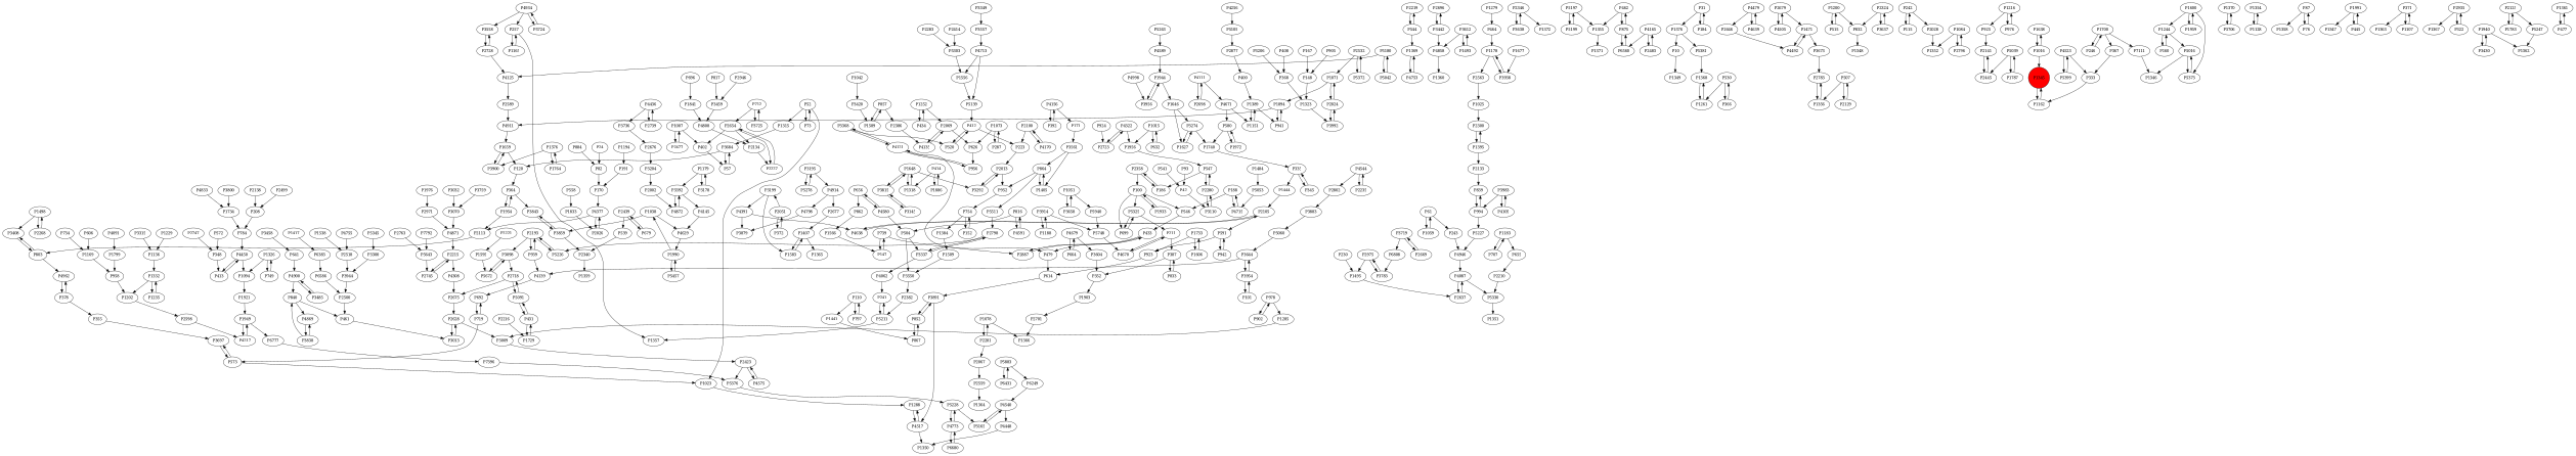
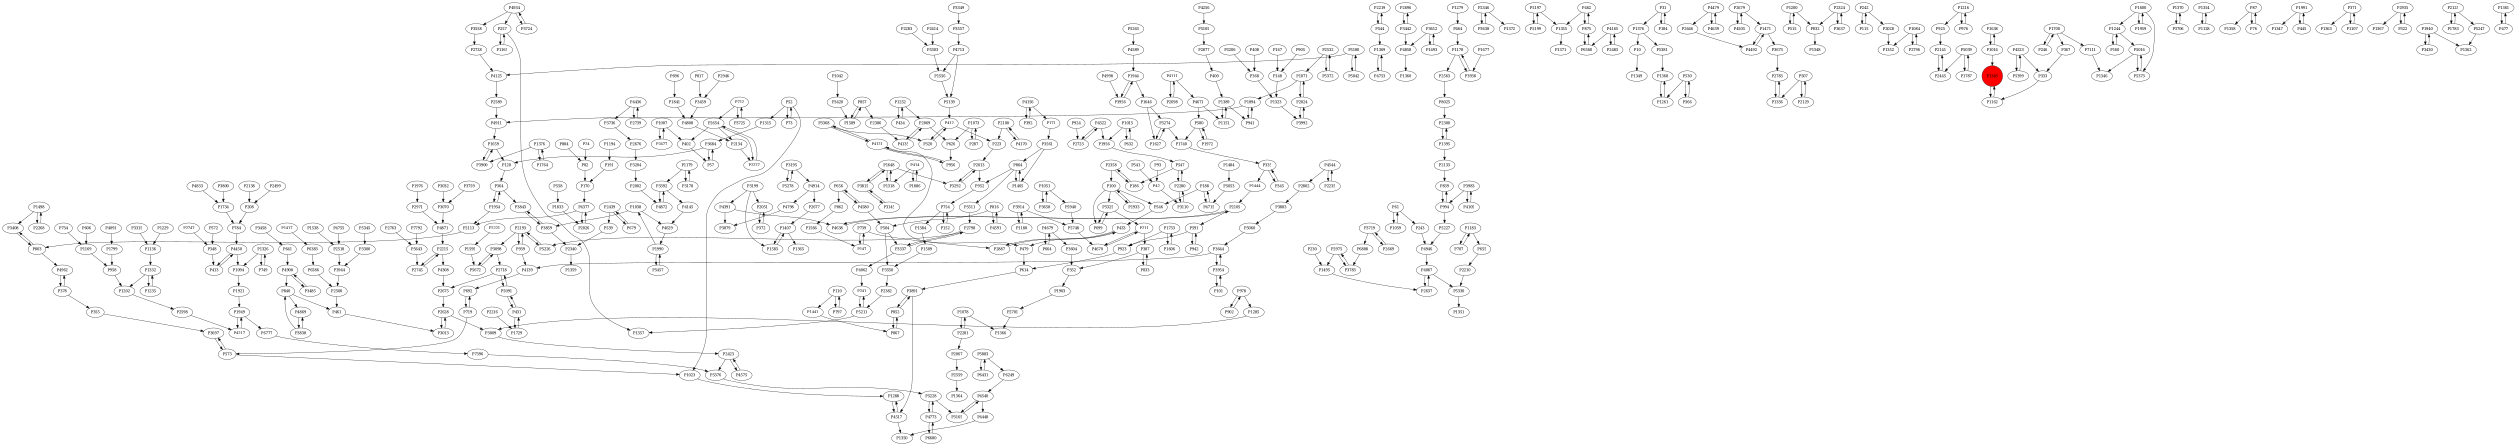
  digraph {
    fontname="Noto Serif"
    node [fontname="Noto Serif"]
    edge [fontname="Noto Serif"]
    P1498
    P3408
    P2268
    P803
    P4962
    P1921
    P1949
    P4217
    P6777
    P7396
    P1648
    P3815
    P1318
    P3292
    P3145
    P2013
    P2971
    P4871
    P2215
    P2745
    P4308
    P2728
    P3558
    P4125
    P2589
    P591
    P923
    P942
    P614
    P3891
    P1315
    P3684
    P120
    P57
    P364
    P2219
    P544
    P1369
    P4753
    P5325
    P699
    P211
    P4670
    P387
    P2358
    P100
    P186
    P1933
    P546
    P433
    P816
    P4591
    P504
    P3337
    P3550
    P368
    P1323
    P3992
    P2024
    P5303
    P1556
    P5139
    P412
    P378
    P355
    P3697
    P2802
    P3883
    P5060
    P3644
    P2696
    P3442
    P4858
    P1360
    P1007
    P2477
    P402
    P6680
    P4773
    P5228
    P3165
    P2300
    P1395
    P2133
    P839
    P3420
    P1589
    P857
    P2386
    P2346
    P3638
    P1372
    P1071
    P1894
    P1165
    P257
    P1357
    P958
    P1202
    P2598
    P5197
    P5199
    P1355
    P1371
    P4436
    P3736
    P2739
    P2676
    P3204
    P31
    P1576
    P184
    P10
    P5381
    P1349
    P1368
    P2798
    P4062
    P2382
    P5226
    P241
    P864
    P5511
    P952
    P1405
    P754
    P4575
    P2423
    P5376
    P3195
    P5278
    P4914
    P4798
    P2677
    P3783
    P2975
    P1495
    P2637
    P939
    P2193
    P4139
    P3098
    P692
    P2718
    P5672
    P3879
    P1407
    n148 [label=P2783]
    P1356
    P1646
    P3274
    P1627
    P1740
    P335
    P167
    P148
    P994
    P5227
    P4946
    P5042
    P5180
    P1376
    P1764
    P3900
    P1659
    P3838
    P840
    P4869
    P461
    P3013
    P2002
    P4872
    P3392
    P4145
    P832
    P1348
    P1252
    P434
    P2069
    P626
    P4135
    P242
    P115
    P2028
    P1352
    P4105
    P3983
    P2628
    P2654
    P2134
    P2227
    P2141
    P2445
    P4448
    P1350
    P3954
    P101
    P1638
    P1016
    P1345 [fillcolor=red shape=circle style=filled]
    P1162
    P2701
    P1366
    P4911
    P4391
    P4638
    P2105
    P1677
    P3938
    P1178
    P2563
    P2675
    P3719
    P6808
    P2669
    P52
    P73
    P1023
    P1288
    P4377
    P2113
    P2026
    P1059
    P61
    P243
    P4544
    P2235
    P1954
    P3843
    P3859
    P4540
    P2679
    P4505
    P1471
    P3673
    P4492
    P530
    P366
    P1261
    P1444
    P345
    P5039
    P1787
    P1179
    P3178
    P4629
    P5643
    P1384
    P152
    P1509
    P656
    P862
    P4580
    P1566
    P147
    P1370
    P3706
    P1389
    P1151
    P941
    P2439
    P539
    P679
    P2340
    P1359
    P5016
    P5373
    P1346
    P852
    P4517
    P867
    P4087
    P5330
    P1351
    P1354
    P1128
    P4833
    P1734
    P784
    P4450
    P739
    P2887
    P3199
    P1583
    P1365
    P42
    P3110
    P2280
    P547
    P1235
    P1332
    P4121
    P479
    P956
    P3368
    P320
    P712
    P3725
    P6431
    P5883
    P6249
    P5211
    P160
    P1244
    P246
    P1700
    P367
    P7111
    P333
    P696
    P1841
    P4808
    P2281
    P2067
    P1078
    P2559
    P1364
    P414
    P1886
    P5748
    P3914
    P1188
    P573
    P1493
    P3612
    P431
    P1729
    P5091
    P719
    P2532
    P5372
    P875
    P6560
    P462
    P87
    P1358
    P76
    P1600
    P1959
    P223
    P1073
    P287
    P1991
    P1347
    P445
    P3458
    P641
    P4900
    P3485
    P3009
    P1216
    P925
    P976
    P371
    P1363
    P1107
-   P1025
+   P1025 [label=P8025]
    P1956
    P352
    P833
    P1903
    P1200
    P515
    P6586
    P2500
    P4934
    P5724
    P4523
    P5399
    P2935
    P1367
    P322
    P413
    P1094
    P1051
    P3658
    P5940
    P884
    P82
    P170
    P541
    P1538
    P2518
    P3944
    P2324
    P3637
    P3800
    P1733
    P1606
    P4170
    P2100
    P4715
    P188
    P1183
    P655
    P707
    P2210
    P734
    P1169
    P4713
    P110
    P1441
    P797
    P1990
    P1038
    P902
    P978
    P1285
    P2877
    P400
    P606
    P580
    P1972
    P4755
    P5105
    P171
    P3561
    P1084
    P2796
    P230
    P4679
    P664
    P3604
    P1833
    P392
    P4156
    P2747
    P348
    P2483
    P4165
    P6383
    P1940
    P1362
    P3430
    P2283
    P572
    P2051
    P372
    P2646
    P208
    P924
    P2723
    P4322
    P3032
    P3070
    P3759
    P2216
    P3315
    P1136
    P93
    P1799
    P4479
    P4639
    P5457
    P1361
    P477
    P1783
    P2125
    P5247
    P1015
    P632
    P507
    P2129
    P817
    P3459
    P1326
    P749
    P905
    P4998
    P3956
    P1944
    P1595
    P2763
    P3557
    P4589
    P5053
    P4111
    P2698
    P4671
    P4091
    P1279
    P464
    P5263
    P1194
    P191
    P1229
    P2138
    P2499
    P1976
    P3349
    P2414
    P4256
    P3206
    P408
    P7792
    P24
    P1042
    P1484
    P1417
    P558
    P2946
    P2221
    P5345
    P3300
    P1498 -> P3408
    P1498 -> P2268
    P3408 -> P803
    P2268 -> P1498
    P803 -> P3408
    P803 -> P4962
    P4962 -> P378
    P1921 -> P1949
    P1949 -> P4217
    P1949 -> P6777
    P4217 -> P1949
    P6777 -> P7396
    P7396 -> P5376
    P1648 -> P3815
    P1648 -> P1318
    P1648 -> P3292
    P3815 -> P1648
    P3815 -> P3145
    P1318 -> P1648
    P3292 -> P2013
    P3145 -> P3815
    P2013 -> P3292
    P2013 -> P952
    P2971 -> P4871
    P4871 -> P2215
    P2215 -> P2745
    P2215 -> P4308
    P2745 -> P2215
    P4308 -> P2675
-   P2728 -> P3558
    P2728 -> P4125
    P3558 -> P2728
    P4125 -> P2589
    P2589 -> P4911
    P591 -> P923
    P591 -> P942
    P923 -> P614
    P942 -> P591
    P614 -> P3891
    P3891 -> P852
    P3891 -> P4517
    P1315 -> P3684
    P3684 -> P120
    P3684 -> P57
    P120 -> P364
    P57 -> P3684
    P364 -> P1954
    P364 -> P3843
    P2219 -> P544
    P544 -> P2219
    P544 -> P1369
    P1369 -> P4753
    P4753 -> P1369
    P5325 -> P699
    P5325 -> P211
    P699 -> P5325
    P211 -> P4670
    P211 -> P387
    P4670 -> P211
    P387 -> P352
    P387 -> P833
    P2358 -> P100
    P2358 -> P186
    P100 -> P5325
    P100 -> P699
    P100 -> P1933
    P100 -> P546
    P186 -> P2358
    P1933 -> P100
    P546 -> P433
    P433 -> P2887
    P433 -> P479
    P816 -> P4591
    P816 -> P504
    P4591 -> P816
    P504 -> P3337
    P504 -> P3550
    P3337 -> P2798
    P3337 -> P4062
    P3550 -> P2382
    P368 -> P1323
    P1323 -> P3992
    P3992 -> P2024
    P2024 -> P3992
    P2024 -> P1071
    P5303 -> P1556
    P1556 -> P5139
    P5139 -> P412
    P412 -> P320
    P412 -> P223
    P378 -> P4962
    P378 -> P355
    P355 -> P3697
    P3697 -> P573
    P2802 -> P3883
    P3883 -> P5060
    P5060 -> P3644
    P3644 -> P4139
    P3644 -> P3954
    P2696 -> P3442
    P3442 -> P2696
    P3442 -> P4858
    P4858 -> P1360
    P1007 -> P2477
    P1007 -> P402
    P2477 -> P1007
    P402 -> P57
    P6680 -> P4773
    P4773 -> P6680
    P4773 -> P5228
    P5228 -> P4773
    P5228 -> P3165
    P3165 -> P4540
    P2300 -> P1395
    P1395 -> P2300
    P1395 -> P2133
    P2133 -> P839
    P839 -> P994
    P3420 -> P1589
    P1589 -> P857
    P857 -> P1589
    P857 -> P2386
    P2386 -> P4135
    P2346 -> P3638
    P2346 -> P1372
    P3638 -> P2346
    P1071 -> P2024
    P1071 -> P1894
    P1894 -> P4911
    P1894 -> P941
    P1165 -> P257
    P257 -> P1165
    P257 -> P1357
    P958 -> P1202
    P1202 -> P2598
    P2598 -> P4217
    P5197 -> P5199
    P5197 -> P1355
    P5199 -> P5197
    P1355 -> P1371
    P4436 -> P3736
    P4436 -> P2739
    P3736 -> P2676
    P2739 -> P4436
    P2676 -> P3204
    P3204 -> P2002
    P31 -> P1576
    P31 -> P184
    P1576 -> P10
    P1576 -> P5381
    P184 -> P31
    P10 -> P1349
    P5381 -> P1368
    P1368 -> P1261
    P2798 -> P3337
    P2798 -> P5226
    P4062 -> P241
    P2382 -> P5211
    P5226 -> P2193
    P241 -> P5211
    P864 -> P5511
    P864 -> P952
    P864 -> P1405
    P5511 -> P2798
    P952 -> P754
    P1405 -> P864
    P754 -> P1384
    P754 -> P152
    P4575 -> P2423
    P2423 -> P4575
    P2423 -> P5376
    P5376 -> P5228
    P3195 -> P5278
    P3195 -> P4914
    P5278 -> P3195
    P4914 -> P4798
    P4914 -> P2677
    P4798 -> P3879
    P2677 -> P1407
    P3783 -> P2975
    P2975 -> P3783
    P2975 -> P1495
    P1495 -> P2637
    P2637 -> P4087
    P939 -> P2193
    P939 -> P4139
    P2193 -> P5226
    P2193 -> P939
    P2193 -> P3098
    P4139 -> P692
    P3098 -> P2718
    P3098 -> P5672
    P692 -> P719
    P2718 -> P2675
    P2718 -> P5091
    P5672 -> P3098
    P1407 -> P1583
    P1407 -> P1365
    n148 -> P1356
    P1356 -> n148
    P1646 -> P3274
    P1646 -> P1627
    P3274 -> P1627
    P3274 -> P1740
    P1627 -> P3274
    P1740 -> P335
    P335 -> P1444
    P335 -> P345
    P167 -> P148
    P148 -> P1323
    P994 -> P839
    P994 -> P5227
    P5227 -> P4946
    P4946 -> P4087
    P5042 -> P5180
    P5180 -> P4125
    P5180 -> P5042
    P1376 -> P1764
    P1376 -> P3900
    P1764 -> P1376
    P3900 -> P1659
    P1659 -> P120
    P1659 -> P3900
    P3838 -> P840
    P3838 -> P4869
    P840 -> P4869
    P840 -> P461
    P4869 -> P3838
    P461 -> P3013
    P3013 -> P2628
    P2002 -> P4872
    P4872 -> P3392
    P3392 -> P4872
    P3392 -> P4145
    P4145 -> P4629
    P832 -> P1348
    P1252 -> P434
    P1252 -> P2069
    P434 -> P1252
    P2069 -> P626
    P2069 -> P4135
    P626 -> P956
    P4135 -> P2069
    P242 -> P115
    P242 -> P2028
    P115 -> P242
    P2028 -> P1352
    P4105 -> P3983
    P3983 -> P994
    P3983 -> P4105
    P2628 -> P3013
    P2628 -> P3009
    P2654 -> P402
    P2654 -> P2134
    P2654 -> P2227
    P2134 -> P2227
    P2227 -> P2654
    P2141 -> P2445
    P2445 -> P2141
    P4448 -> P1350
    P3954 -> P3644
    P3954 -> P101
    P101 -> P3954
    P1638 -> P1016
    P1016 -> P1638
    P1016 -> P1345
    P1345 -> P1162
    P1162 -> P1345
    P2701 -> P1366
    P4911 -> P1659
    P4391 -> P3879
    P4391 -> P4638
    P4638 -> P2105
    P2105 -> P591
    P2105 -> P4638
    P1677 -> P3938
    P3938 -> P1178
    P1178 -> P3938
    P1178 -> P2563
    P2563 -> P1025
    P2675 -> P2628
    P3719 -> P6808
    P3719 -> P2669
    P6808 -> P3783
    P2669 -> P3719
    P52 -> P1315
    P52 -> P73
    P52 -> P1023
    P73 -> P52
    P1023 -> P1288
    P1288 -> P4517
    P4377 -> P2113
    P4377 -> P2026
    P2113 -> P803
    P2026 -> P4377
    P1059 -> P61
    P61 -> P1059
    P61 -> P243
    P243 -> P4946
    P4544 -> P2802
    P4544 -> P2235
    P2235 -> P4544
    P1954 -> P364
    P1954 -> P2113
    P3843 -> P3859
    P3859 -> P3843
    P3859 -> P2340
    P4540 -> P3165
    P4540 -> P4448
    P2679 -> P4505
    P2679 -> P1471
    P4505 -> P2679
    P1471 -> P3673
    P1471 -> P4492
    P3673 -> n148
    P4492 -> P1471
    P530 -> P366
    P530 -> P1261
    P366 -> P530
    P1261 -> P1368
    P1444 -> P2105
    P345 -> P335
    P5039 -> P2445
    P5039 -> P1787
    P1787 -> P5039
    P1179 -> P3392
    P1179 -> P3178
    P3178 -> P1179
    P4629 -> P1990
    P5643 -> P2745
    P1384 -> P1509
    P152 -> P754
    P1509 -> P3550
    P656 -> P862
    P656 -> P4580
    P862 -> P1566
    P4580 -> P504
    P4580 -> P656
    P1566 -> P147
    P147 -> P739
    P1370 -> P3706
    P3706 -> P1370
    P1389 -> P1151
    P1389 -> P941
    P1151 -> P1389
    P941 -> P1894
    P2439 -> P539
    P2439 -> P679
    P539 -> P2340
    P679 -> P2439
    P2340 -> P1359
    P5016 -> P5373
    P5016 -> P1346
    P5373 -> P5016
    P852 -> P3891
    P852 -> P867
    P4517 -> P1350
    P4517 -> P1288
    P867 -> P852
    P4087 -> P2637
    P4087 -> P5330
    P5330 -> P1351
    P1354 -> P1128
    P1128 -> P1354
    P4833 -> P1734
    P1734 -> P784
    P784 -> P4450
    P4450 -> P413
    P4450 -> P1094
    P739 -> P147
    P739 -> P2887
    P2887 -> P433
    P3199 -> P4391
    P3199 -> P1583
    P1583 -> P1407
    P42 -> P3110
    P3110 -> P2280
    P2280 -> P3110
    P2280 -> P547
    P547 -> P186
    P547 -> P2280
    P1235 -> P1332
    P1332 -> P1202
    P1332 -> P1235
    P4121 -> P479
    P4121 -> P956
    P4121 -> P3368
    P479 -> P614
    P956 -> P4121
    P3368 -> P4121
    P3368 -> P320
    P320 -> P412
    P712 -> P2654
    P712 -> P3725
    P3725 -> P712
    P6431 -> P5883
    P5883 -> P6431
    P5883 -> P6249
    P6249 -> P4540
    P5211 -> P1357
    P5211 -> P241
    P160 -> P1244
    P1244 -> P5016
    P1244 -> P160
    P246 -> P1700
    P1700 -> P246
    P1700 -> P367
    P1700 -> P7111
    P367 -> P333
    P7111 -> P1346
    P333 -> P1162
    P696 -> P1841
    P1841 -> P4808
    P4808 -> P2134
    P2281 -> P2067
    P2281 -> P1078
    P2067 -> P2559
    P1078 -> P1366
    P1078 -> P2281
    P2559 -> P1364
    P414 -> P1318
    P414 -> P1886
    P1886 -> P414
    P5748 -> P4670
    P3914 -> P5748
    P3914 -> P1188
    P1188 -> P3914
    P573 -> P3697
    P573 -> P1023
    P1493 -> P3612
    P3612 -> P4858
    P3612 -> P1493
    P431 -> P1729
    P431 -> P5091
    P1729 -> P431
    P5091 -> P2718
    P5091 -> P431
    P719 -> P692
    P719 -> P573
    P2532 -> P1071
    P2532 -> P5372
    P5372 -> P2532
    P875 -> P6560
    P875 -> P462
    P6560 -> P875
    P462 -> P1355
    P462 -> P875
    P87 -> P1358
    P87 -> P76
    P76 -> P87
    P1600 -> P5373
    P1600 -> P1244
    P1600 -> P1959
    P1959 -> P1600
    P223 -> P2013
    P1073 -> P626
    P1073 -> P287
    P287 -> P1073
    P1991 -> P1347
    P1991 -> P445
    P445 -> P1991
    P3458 -> P641
    P641 -> P4900
    P4900 -> P840
    P4900 -> P3485
    P3485 -> P4900
    P3009 -> P2423
    P1216 -> P925
    P1216 -> P976
    P925 -> P2141
    P976 -> P1216
    P371 -> P1363
    P371 -> P1107
    P1107 -> P371
    P1025 -> P2300
    P1956 -> P547
    P352 -> P1903
    P833 -> P387
    P1903 -> P2701
    P1200 -> P832
    P1200 -> P515
    P515 -> P1200
    P6586 -> P2500
    P2500 -> P461
    P4934 -> P3558
    P4934 -> P257
    P4934 -> P5724
    P5724 -> P4934
    P4523 -> P333
    P4523 -> P5399
    P5399 -> P4523
    P2935 -> P1367
    P2935 -> P322
    P322 -> P2935
    P413 -> P4450
    P1094 -> P1921
    P1051 -> P3658
    P1051 -> P5940
    P3658 -> P1051
    P5940 -> P5748
    P884 -> P82
    P82 -> P170
    P170 -> P4377
    P541 -> P42
    P1538 -> P2518
    P2518 -> P3944
    P3944 -> P2500
    P2324 -> P832
    P2324 -> P3637
    P3637 -> P2324
    P3800 -> P1734
    P1733 -> P923
    P1733 -> P1606
    P1606 -> P1733
    P4170 -> P2100
    P2100 -> P223
    P2100 -> P4170
    P4715 -> P188
    P188 -> P546
    P188 -> P4715
    P1183 -> P655
    P1183 -> P707
    P655 -> P2210
    P707 -> P1183
    P2210 -> P5330
    P734 -> P1169
    P1169 -> P958
    P4713 -> P1556
    P4713 -> P5139
    P110 -> P1441
    P110 -> P797
    P1441 -> P867
    P797 -> P110
    P1990 -> P1038
    P1990 -> P5457
    P1038 -> P3859
    P1038 -> P4629
    P902 -> P978
    P978 -> P902
    P978 -> P1285
    P1285 -> P3009
    P2877 -> P400
    P400 -> P1389
    P606 -> P1169
    P580 -> P1740
    P580 -> P1972
    P1972 -> P580
    P4755 -> P2518
    P5105 -> P2877
    P171 -> P3561
    P3561 -> P864
    P3561 -> P1405
    P1084 -> P1352
    P1084 -> P2796
    P2796 -> P1084
    P230 -> P1495
    P4679 -> P664
    P4679 -> P3604
    P664 -> P4679
    P3604 -> P352
    P1833 -> P2026
    P392 -> P4156
    P4156 -> P171
    P4156 -> P392
    P2747 -> P348
    P348 -> P413
    P2483 -> P4165
    P4165 -> P6560
    P4165 -> P2483
    P6383 -> P6586
    P1940 -> P1362
    P1940 -> P3430
    P3430 -> P1940
    P2283 -> P5303
    P572 -> P348
-   P2051 -> P3199
+   P3199 -> P2051
    P2051 -> P372
    P372 -> P2051
    P2646 -> P4492
    P208 -> P784
    P924 -> P2723
    P2723 -> P4322
    P4322 -> P1956
    P4322 -> P2723
    P3032 -> P3070
    P3070 -> P4871
    P3759 -> P3070
    P2216 -> P1729
    P3315 -> P1136
    P1136 -> P1332
    P93 -> P42
    P1799 -> P958
    P4479 -> P2646
    P4479 -> P4639
    P4639 -> P4479
    P5457 -> P1990
    P1361 -> P477
    P477 -> P1361
    P1783 -> P2125
    P2125 -> P1783
    P2125 -> P5247
    P5247 -> P1362
    P1015 -> P1956
    P1015 -> P632
    P632 -> P1015
    P507 -> P1356
    P507 -> P2129
    P2129 -> P507
    P817 -> P3459
    P3459 -> P4808
    P1326 -> P1094
    P1326 -> P749
    P749 -> P1326
    P905 -> P148
    P4998 -> P3956
    P3956 -> P1944
    P1944 -> P1646
    P1944 -> P3956
    P1595 -> P5672
    P2763 -> P5643
    P3557 -> P4713
    P4589 -> P1944
    P5053 -> P4715
    P4111 -> P2698
    P4111 -> P4671
    P2698 -> P4111
    P4671 -> P1151
    P4671 -> P580
    P4091 -> P1799
    P1279 -> P464
    P464 -> P1178
    P5263 -> P4589
    P1194 -> P191
    P191 -> P170
    P1229 -> P1136
    P2138 -> P208
    P2499 -> P208
    P1976 -> P2971
    P3349 -> P3557
    P2414 -> P5303
    P4256 -> P5105
    P3206 -> P368
    P408 -> P368
    P7792 -> P5643
    P24 -> P82
    P1042 -> P3420
    P1484 -> P5053
    P1417 -> P6383
    P558 -> P1833
    P2946 -> P3459
    P2221 -> P1595
    P5345 -> P3300
    P3300 -> P3944
  }
